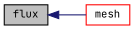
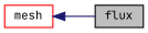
  digraph {
    rankdir=LR
    fontname="JetBrains Mono"
    node [fontname="JetBrains Mono" fontsize=10 shape=record]
    n1 [color=black fillcolor=grey75 fontcolor=black height=0.2 label=flux style=filled width=0.4]
    n2 [color=red height=0.2 label=mesh width=0.4]
-   n1 -> n2 [color=midnightblue dir=back fontname="JetBrains Mono" fontsize=10 labelfontname=FreeSans labelfontsize=10 style=solid]
+   n2 -> n1 [color=midnightblue dir=back fontname="JetBrains Mono" fontsize=10 labelfontname=FreeSans labelfontsize=10 style=solid]
  }
